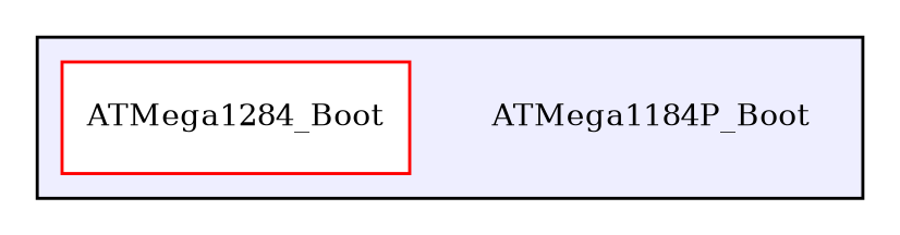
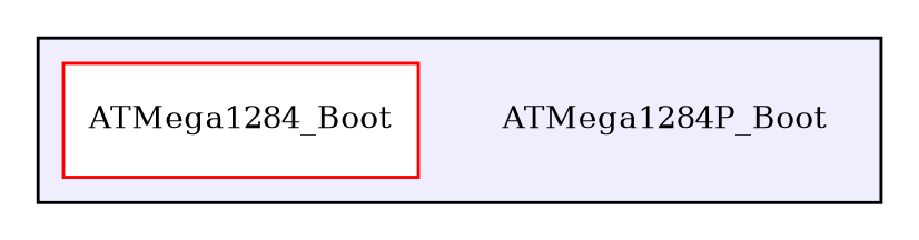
  digraph {
    compound=true
    fontname="DejaVu Serif"
    node [fontname="DejaVu Serif" fontsize=10]
-   n1 [label=ATMega1184P_Boot shape=plaintext]
+   n1 [label=ATMega1284P_Boot shape=plaintext]
    n2 [color=red fillcolor=white label=ATMega1284_Boot shape=box style=filled]
    subgraph cluster_1 {
      bgcolor="#eeeeff"
      pencolor=black
      n1
      n2
    }
  }
